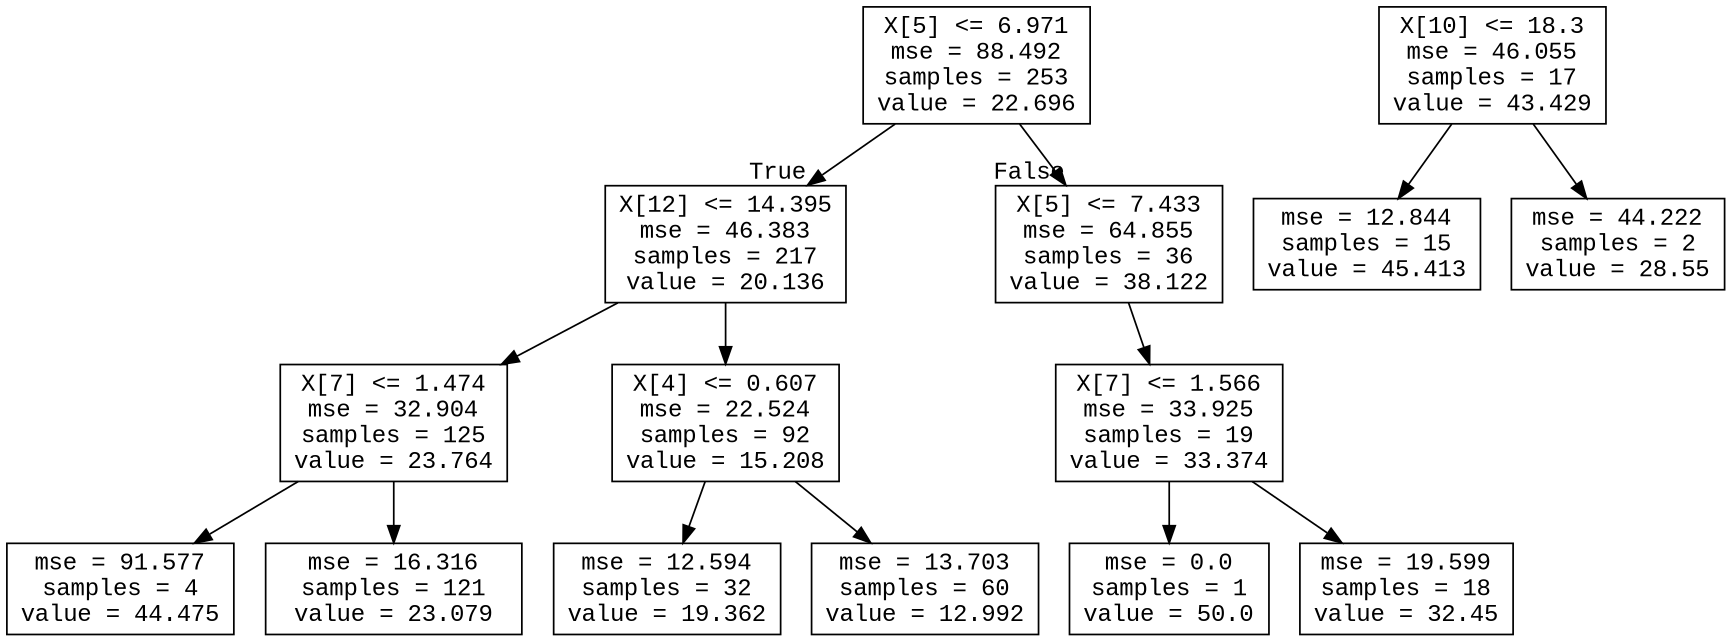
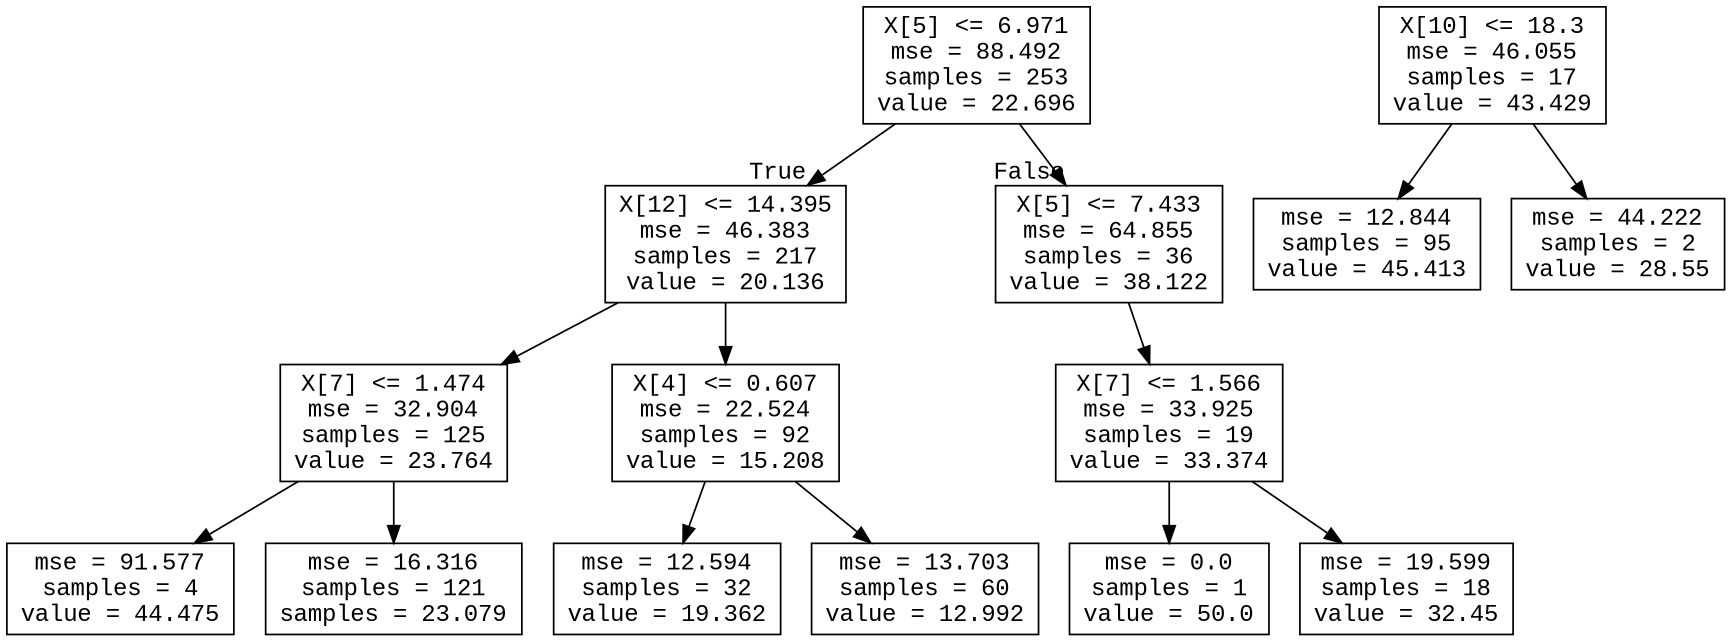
  digraph {
    fontname="Liberation Mono"
    node [fontname="Liberation Mono" shape=box]
    edge [fontname="Liberation Mono"]
    n1 [label="X[5] <= 6.971\nmse = 88.492\nsamples = 253\nvalue = 22.696"]
    n2 [label="X[12] <= 14.395\nmse = 46.383\nsamples = 217\nvalue = 20.136"]
    n3 [label="X[5] <= 7.433\nmse = 64.855\nsamples = 36\nvalue = 38.122"]
    n4 [label="X[7] <= 1.474\nmse = 32.904\nsamples = 125\nvalue = 23.764"]
    n5 [label="X[4] <= 0.607\nmse = 22.524\nsamples = 92\nvalue = 15.208"]
    n6 [label="X[7] <= 1.566\nmse = 33.925\nsamples = 19\nvalue = 33.374"]
    n7 [label="mse = 91.577\nsamples = 4\nvalue = 44.475"]
-   n8 [label="mse = 16.316\nsamples = 121\nvalue = 23.079"]
+   n8 [label="mse = 16.316\nsamples = 121\nsamples = 23.079"]
    n9 [label="mse = 12.594\nsamples = 32\nvalue = 19.362"]
    n10 [label="mse = 13.703\nsamples = 60\nvalue = 12.992"]
    n11 [label="mse = 0.0\nsamples = 1\nvalue = 50.0"]
    n12 [label="mse = 19.599\nsamples = 18\nvalue = 32.45"]
    n13 [label="X[10] <= 18.3\nmse = 46.055\nsamples = 17\nvalue = 43.429"]
-   n14 [label="mse = 12.844\nsamples = 15\nvalue = 45.413"]
+   n14 [label="mse = 12.844\nsamples = 95\nvalue = 45.413"]
    n15 [label="mse = 44.222\nsamples = 2\nvalue = 28.55"]
    n1 -> n2 [headlabel=True labelangle=45 labeldistance=2.5]
    n1 -> n3 [headlabel=False labelangle=-45 labeldistance=2.5]
    n2 -> n4
    n2 -> n5
    n3 -> n6
    n4 -> n7
    n4 -> n8
    n5 -> n9
    n5 -> n10
    n6 -> n11
    n6 -> n12
    n13 -> n14
    n13 -> n15
  }
